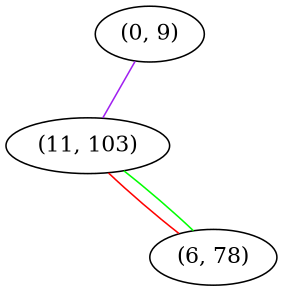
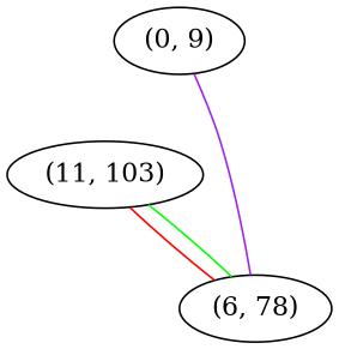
  graph {
    "(11, 103)"
    "(6, 78)"
    n3 [label="(0, 9)"]
    "(11, 103)" -- "(6, 78)" [color=red weight=1]
    "(11, 103)" -- "(6, 78)" [color=green weight=2]
-   n3 -- "(11, 103)" [color=purple weight=4]
+   n3 -- "(6, 78)" [color=purple weight=4]
  }
